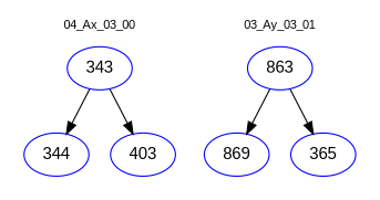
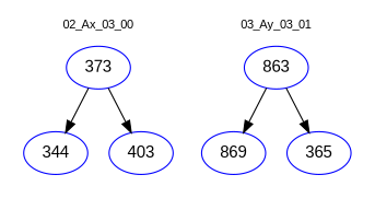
  digraph {
    fontname="Liberation Sans"
    node [color=blue fontname="Liberation Sans"]
    edge [color=black fontname="Liberation Sans"]
-   n1 [label=343]
+   n1 [label=373]
    n2 [label=344]
    n3 [label=403]
    n4 [label=863]
    n5 [label=869]
    n6 [label=365]
    subgraph cluster_1 {
      color=white
      fontsize=10
-     label="04_Ax_03_00"
+     label="02_Ax_03_00"
      n1
      n2
      n3
    }
    subgraph cluster_2 {
      color=white
      fontsize=10
      label="03_Ay_03_01"
      n4
      n5
      n6
    }
    n1 -> n2
    n1 -> n3
    n4 -> n5
    n4 -> n6
  }
